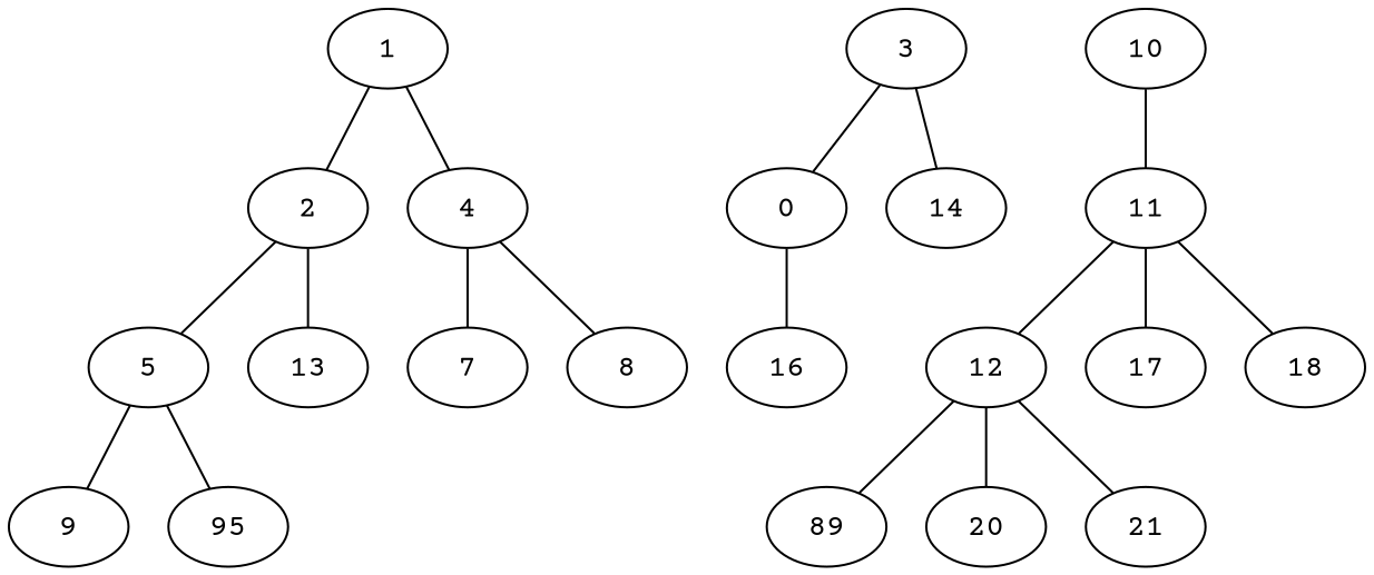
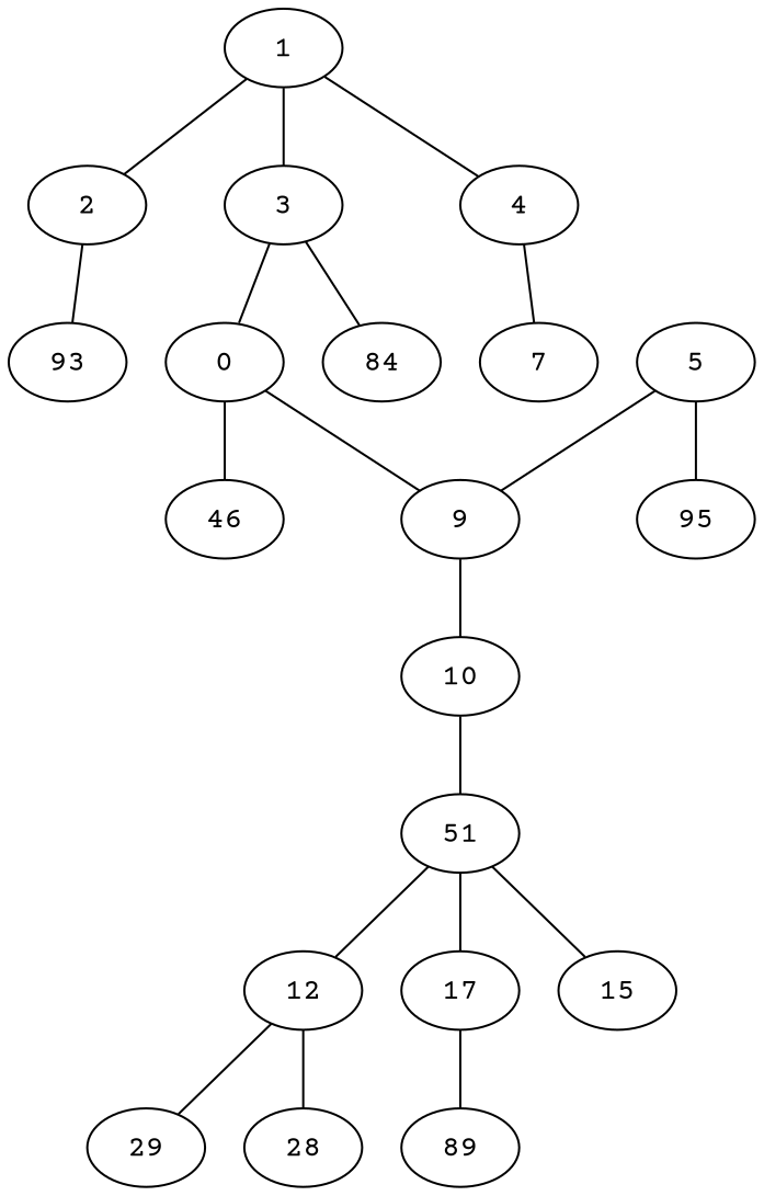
  graph {
    fontname="Courier Prime"
    node [chem=H fontname="Courier Prime"]
    edge [fontname="Courier Prime" valence=1]
    1 [chem=C]
    2 [chem=C]
    3 [chem=C]
    4 [chem=N]
    5 [chem=C]
-   13
+   13 [label=93]
    n7 [chem=C label=0]
-   14
+   14 [label=84]
    7 [chem=O]
-   8 [chem=O]
    9 [chem=C]
    n12 [label=95]
-   16
+   16 [label=46]
    10 [chem=O]
-   11 [chem=C]
+   11 [chem=C label=51]
    12 [chem=C]
    17
-   18
+   18 [label=15]
    n19 [label=89]
-   20
-   21
+   20 [label=29]
+   21 [label=28]
    1 -- 2
+   1 -- 3 [valence=2]
    1 -- 4
-   2 -- 5 [valence=2]
    2 -- 13
    3 -- n7
    3 -- 14
    4 -- 7 [valence=2]
-   4 -- 8
    5 -- 9
    5 -- n12
+   n7 -- 9 [valence=2]
    n7 -- 16
+   9 -- 10
    10 -- 11
    11 -- 12
    11 -- 17
    11 -- 18
-   12 -- n19
+   17 -- n19
    12 -- 20
    12 -- 21
  }
